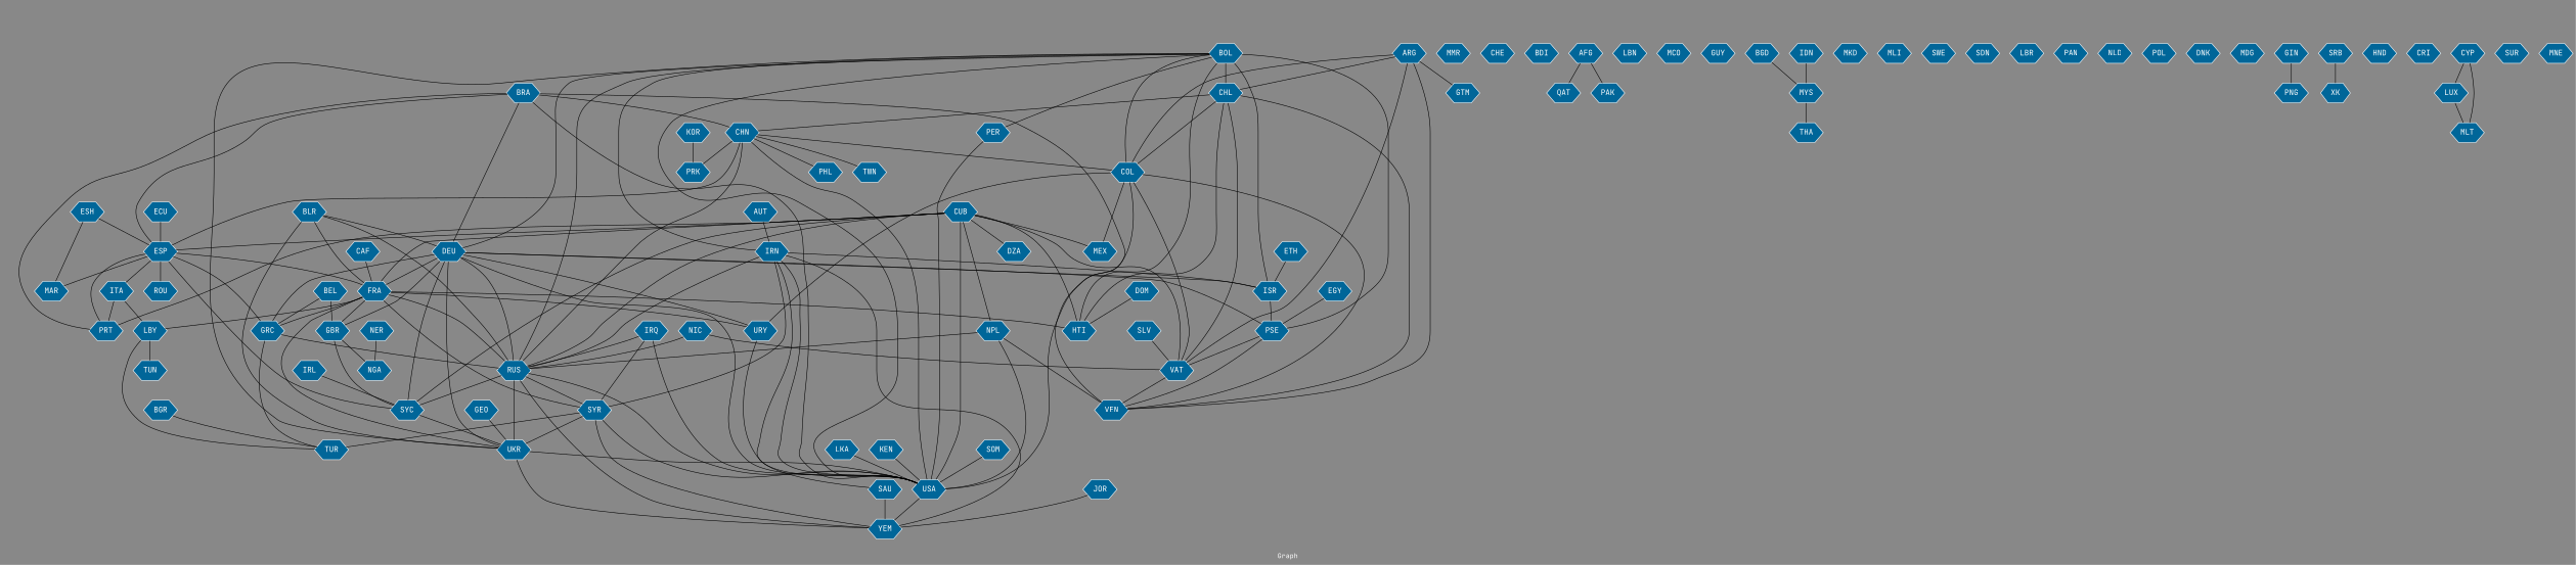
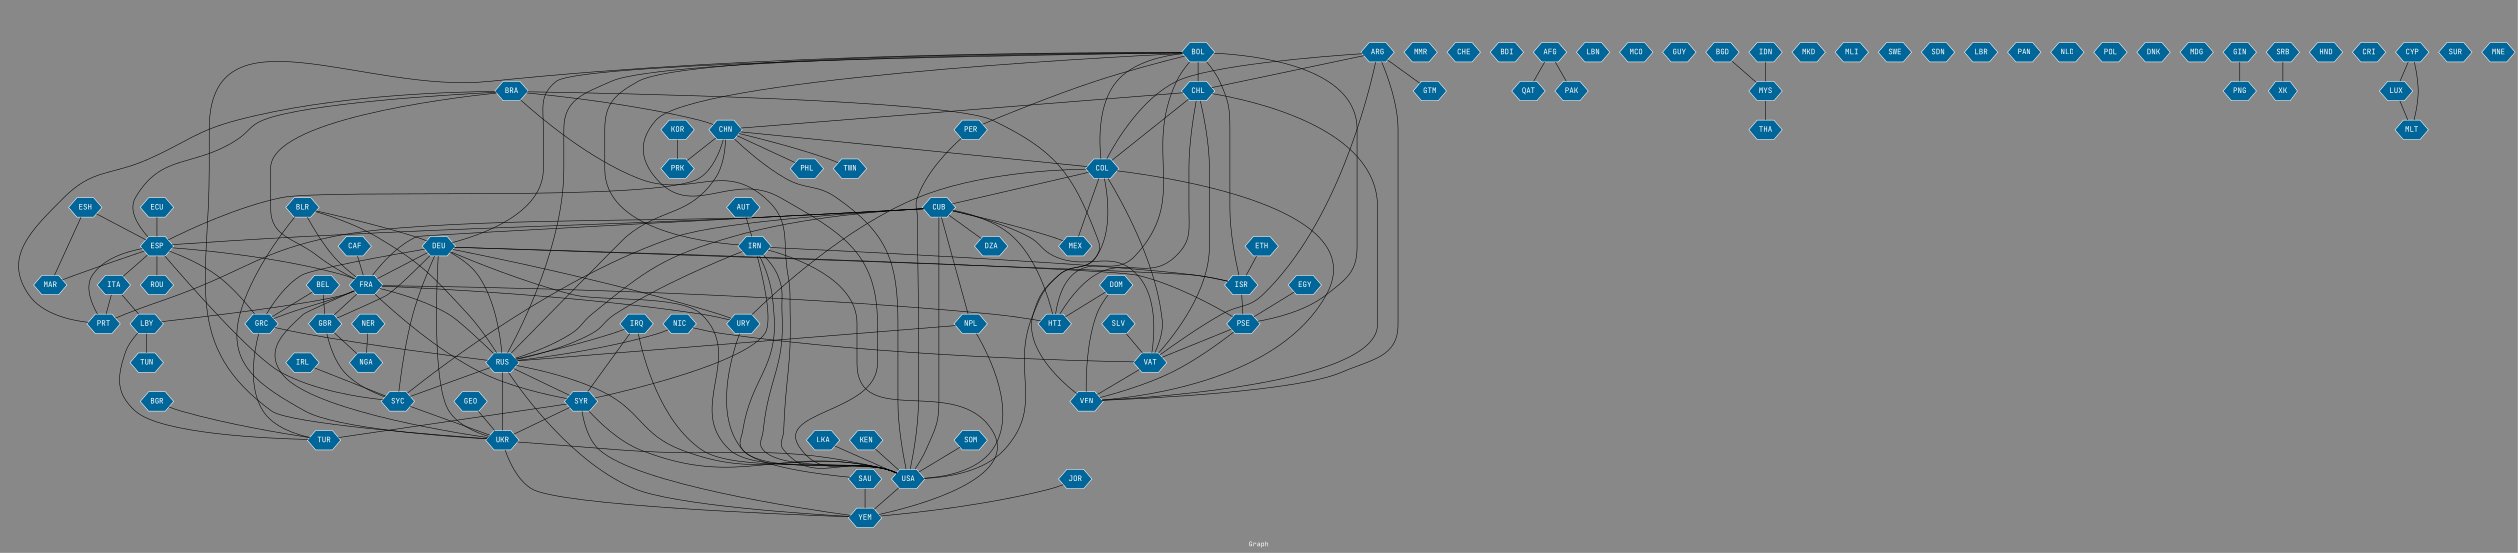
  graph {
    bgcolor="#888888"
    fontcolor=white
    fontname="JetBrains Mono"
    fontsize=12
    label="Graph"
    node [color=white fillcolor="#006699" fontcolor=white fontname="JetBrains Mono" shape=hexagon style=filled]
    edge [arrowhead=open color=black fontcolor=white fontname="JetBrains Mono" fontsize=12 weight=1]
    n1 [label=ITA]
    n2 [label=PRT]
    n3 [label=LBY]
    n4 [label=TUR]
    n5 [label=TUN]
    n6 [label=CUB]
    n7 [label=USA]
    n8 [label=RUS]
    n9 [label=FRA]
    n10 [label=ESP]
    n11 [label=VAT]
    n12 [label=NPL]
    n13 [label=HTI]
    n14 [label=MEX]
    n15 [label=SYC]
    n16 [label=DZA]
    n17 [label=YEM]
    n18 [label=UKR]
    n19 [label=SYR]
    n20 [label=GRC]
    n21 [label=GBR]
    n22 [label=URY]
    n23 [label=MAR]
    n24 [label=ROU]
    n25 [label=VEN]
    n26 [label=PSE]
    n27 [label=CHL]
    n28 [label=COL]
    n29 [label=CHN]
    n30 [label=TWN]
    n31 [label=PRK]
    n32 [label=PHL]
    n33 [label=NGA]
    n34 [label=MMR]
    n35 [label=CHE]
    n36 [label=IRN]
    n37 [label=ISR]
    n38 [label=SAU]
    n39 [label=BRA]
    n40 [label=BDI]
    n41 [label=QAT]
    n42 [label=IRQ]
    n43 [label=AUT]
    n44 [label=NIC]
    n45 [label=BOL]
    n46 [label=DEU]
    n47 [label=PER]
    n48 [label=LBN]
    n49 [label=MCO]
    n50 [label=GUY]
    n51 [label=IRL]
    n52 [label=BGD]
    n53 [label=MYS]
    n54 [label=THA]
    n55 [label=KOR]
    n56 [label=ETH]
    n57 [label=DOM]
    n58 [label=ECU]
    n59 [label=MKD]
    n60 [label=ARG]
    n61 [label=GTM]
    n62 [label=MLI]
    n63 [label=SLV]
    n64 [label=PAK]
    n65 [label=GEO]
    n66 [label=SWE]
    n67 [label=IDN]
    n68 [label=SDN]
    n69 [label=EGY]
    n70 [label=BEL]
    n71 [label=AFG]
    n72 [label=LKA]
    n73 [label=LBR]
    n74 [label=BLR]
    n75 [label=BGR]
    n76 [label=PAN]
    n77 [label=NLD]
    n78 [label=JOR]
    n79 [label=POL]
    n80 [label=NER]
    n81 [label=DNK]
    n82 [label=MDG]
    n83 [label=GIN]
    n84 [label=PNG]
    n85 [label=CAF]
    n86 [label=KEN]
    n87 [label=SRB]
    n88 [label=XK]
    n89 [label=HND]
    n90 [label=CRI]
    n91 [label=LUX]
    n92 [label=MLT]
    n93 [label=CYP]
    n94 [label=SUR]
    n95 [label=SOM]
    n96 [label=MNE]
    n97 [label=ESH]
    n1 -- n2
    n1 -- n3
    n3 -- n4
    n3 -- n5
    n6 -- n2 [weight=2]
    n6 -- n7 [weight=15]
    n6 -- n8 [weight=3]
    n6 -- n9 [weight=8]
    n6 -- n10
    n6 -- n11 [weight=7]
    n6 -- n12
    n6 -- n13
    n6 -- n14 [weight=2]
    n6 -- n15
    n6 -- n16 [weight=5]
    n7 -- n17 [weight=2]
    n8 -- n7 [weight=4]
    n8 -- n15 [weight=5]
    n8 -- n17
    n8 -- n18 [weight=20]
    n8 -- n19 [weight=4]
    n9 -- n3
    n9 -- n8 [weight=2]
    n9 -- n13 [weight=2]
    n9 -- n18 [weight=2]
    n9 -- n19
    n9 -- n20 [weight=2]
    n9 -- n21
    n9 -- n22
    n10 -- n1 [weight=2]
    n10 -- n2
    n10 -- n9
    n10 -- n15 [weight=2]
    n10 -- n20
    n10 -- n23
    n10 -- n24
    n11 -- n25
    n12 -- n7 [weight=2]
    n12 -- n8
-   n12 -- n25 [weight=3]
+   n57 -- n25 [weight=3]
    n15 -- n18
    n18 -- n7
    n18 -- n17
    n19 -- n4 [weight=3]
    n19 -- n7
    n19 -- n17
    n19 -- n18 [weight=2]
    n20 -- n4
    n20 -- n8
    n21 -- n15 [weight=3]
    n21 -- n33
    n22 -- n7 [weight=2]
    n26 -- n11 [weight=4]
    n26 -- n25
    n27 -- n11
    n27 -- n13
    n27 -- n25
    n27 -- n28
    n27 -- n29 [weight=2]
+   n28 -- n6 [weight=4]
    n28 -- n7
    n28 -- n11 [weight=2]
    n28 -- n14
    n28 -- n22
    n28 -- n25
    n29 -- n7
    n29 -- n8 [weight=2]
    n29 -- n10 [weight=2]
    n29 -- n28
    n29 -- n30 [weight=2]
    n29 -- n31
    n29 -- n32
    n36 -- n7
    n36 -- n8 [weight=2]
    n36 -- n17 [weight=2]
    n36 -- n19 [weight=2]
    n36 -- n37
    n36 -- n38
    n37 -- n26 [weight=7]
    n38 -- n17 [weight=7]
    n39 -- n2
    n39 -- n7 [weight=2]
-   n39 -- n46
+   n39 -- n9
    n39 -- n10 [weight=2]
    n39 -- n25
    n39 -- n29 [weight=6]
    n42 -- n7 [weight=2]
    n42 -- n8
    n42 -- n19 [weight=6]
    n43 -- n36
    n44 -- n8
    n44 -- n11
    n45 -- n7
    n45 -- n8
    n45 -- n13 [weight=2]
    n45 -- n18 [weight=2]
    n45 -- n26
    n45 -- n27 [weight=9]
    n45 -- n28
    n45 -- n36
    n45 -- n37
    n45 -- n46
    n45 -- n47
    n46 -- n7
    n46 -- n8 [weight=5]
    n46 -- n9 [weight=9]
    n46 -- n15
    n46 -- n18 [weight=5]
    n46 -- n20 [weight=6]
    n46 -- n21
    n46 -- n22 [weight=2]
    n46 -- n26 [weight=2]
    n46 -- n37 [weight=4]
    n47 -- n7
    n51 -- n15 [weight=2]
    n52 -- n53
    n53 -- n54
    n55 -- n31 [weight=5]
    n56 -- n37 [weight=4]
    n57 -- n13
    n58 -- n10
    n60 -- n11
    n60 -- n25
    n60 -- n27
    n60 -- n28
    n60 -- n61
    n63 -- n11
    n65 -- n18
    n67 -- n53 [weight=2]
    n69 -- n26
    n70 -- n20
    n70 -- n21
    n71 -- n41
    n71 -- n64
    n72 -- n7 [weight=2]
    n74 -- n8
    n74 -- n9
    n74 -- n18 [weight=3]
    n74 -- n46
    n75 -- n4
    n78 -- n17
    n80 -- n33
    n83 -- n84
    n85 -- n9
    n86 -- n7
    n87 -- n88
    n91 -- n92
    n93 -- n91
    n93 -- n92
    n95 -- n7
    n97 -- n10
    n97 -- n23
  }
